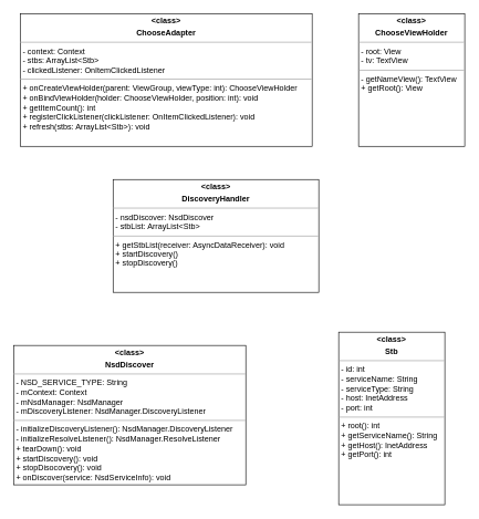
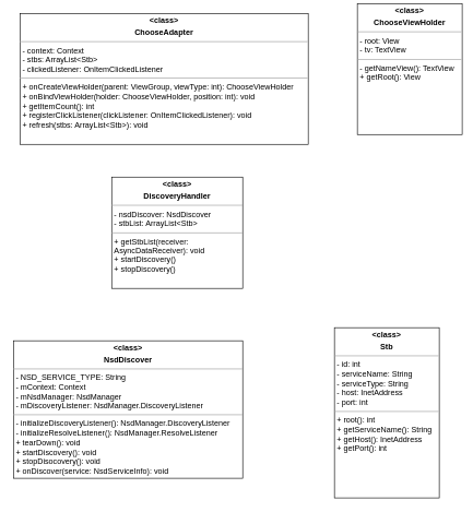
  <mxCell id="0" />
  <mxCell id="1" parent="0" />
  <mxCell id="2" value="&lt;p style=&quot;margin:0px;margin-top:4px;text-align:center;&quot;&gt;&lt;b&gt;&amp;lt;class&amp;gt;&lt;/b&gt;&lt;/p&gt;&lt;p style=&quot;margin:0px;margin-top:4px;text-align:center;&quot;&gt;&lt;b&gt;ChooseAdapter&lt;/b&gt;&lt;/p&gt;&lt;hr size=&quot;1&quot;&gt;&lt;p style=&quot;margin:0px;margin-left:4px;&quot;&gt;- context: Context&lt;/p&gt;&lt;p style=&quot;margin:0px;margin-left:4px;&quot;&gt;- stbs: ArrayList&amp;lt;Stb&amp;gt;&lt;/p&gt;&lt;p style=&quot;margin:0px;margin-left:4px;&quot;&gt;- clickedListener: OnItemClickedListener&lt;/p&gt;&lt;hr size=&quot;1&quot;&gt;&lt;p style=&quot;margin:0px;margin-left:4px;&quot;&gt;+ onCreateViewHolder(parent: ViewGroup, viewType: int): ChooseViewHolder&lt;/p&gt;&lt;p style=&quot;margin:0px;margin-left:4px;&quot;&gt;+ onBindViewHolder(holder: ChooseViewHolder, position: int): void&lt;/p&gt;&lt;p style=&quot;margin:0px;margin-left:4px;&quot;&gt;+ getItemCount(): int&lt;/p&gt;&lt;p style=&quot;margin:0px;margin-left:4px;&quot;&gt;+ registerClickListener(clickListener: OnItemClickedListener): void&lt;/p&gt;&lt;p style=&quot;margin:0px;margin-left:4px;&quot;&gt;+ refresh(stbs: ArrayList&amp;lt;Stb&amp;gt;): void&lt;/p&gt;&lt;p style=&quot;margin:0px;margin-left:4px;&quot;&gt;&lt;br&gt;&lt;/p&gt;" style="verticalAlign=top;align=left;overflow=fill;fontSize=12;fontFamily=Helvetica;html=1;whiteSpace=wrap;" vertex="1" parent="1"><mxGeometry x="30" y="20" width="440" height="200" as="geometry" /></mxCell>
- <mxCell id="3" value="&lt;p style=&quot;margin:0px;margin-top:4px;text-align:center;&quot;&gt;&lt;b&gt;&amp;lt;class&amp;gt;&lt;/b&gt;&lt;/p&gt;&lt;p style=&quot;margin:0px;margin-top:4px;text-align:center;&quot;&gt;&lt;b&gt;ChooseViewHolder&lt;/b&gt;&lt;/p&gt;&lt;hr size=&quot;1&quot;&gt;&lt;p style=&quot;margin:0px;margin-left:4px;&quot;&gt;- root: View&lt;/p&gt;&lt;p style=&quot;margin:0px;margin-left:4px;&quot;&gt;- tv: TextView&lt;/p&gt;&lt;hr size=&quot;1&quot;&gt;&lt;p style=&quot;margin:0px;margin-left:4px;&quot;&gt;- getNameView(): TextView&lt;/p&gt;&lt;p style=&quot;margin:0px;margin-left:4px;&quot;&gt;+ getRoot(): View&lt;/p&gt;" style="verticalAlign=top;align=left;overflow=fill;fontSize=12;fontFamily=Helvetica;html=1;whiteSpace=wrap;" vertex="1" parent="1"><mxGeometry x="540" y="20" width="160" height="200" as="geometry" /></mxCell>
- <mxCell id="4" value="&lt;p style=&quot;margin:0px;margin-top:4px;text-align:center;&quot;&gt;&lt;b&gt;&amp;lt;class&amp;gt;&lt;/b&gt;&lt;/p&gt;&lt;p style=&quot;margin:0px;margin-top:4px;text-align:center;&quot;&gt;&lt;b&gt;DiscoveryHandler&lt;/b&gt;&lt;/p&gt;&lt;hr size=&quot;1&quot;&gt;&lt;p style=&quot;margin:0px;margin-left:4px;&quot;&gt;- nsdDiscover: NsdDiscover&lt;/p&gt;&lt;p style=&quot;margin:0px;margin-left:4px;&quot;&gt;- stbList: ArrayList&amp;lt;Stb&amp;gt;&lt;/p&gt;&lt;hr size=&quot;1&quot;&gt;&lt;p style=&quot;margin:0px;margin-left:4px;&quot;&gt;+ getStbList(receiver: AsyncDataReceiver): void&lt;/p&gt;&lt;p style=&quot;margin:0px;margin-left:4px;&quot;&gt;+ startDiscovery()&lt;/p&gt;&lt;p style=&quot;margin:0px;margin-left:4px;&quot;&gt;+ stopDiscovery()&lt;/p&gt;" style="verticalAlign=top;align=left;overflow=fill;fontSize=12;fontFamily=Helvetica;html=1;whiteSpace=wrap;" vertex="1" parent="1"><mxGeometry x="170" y="270" width="310" height="170" as="geometry" /></mxCell>
+ <mxCell id="3" value="&lt;p style=&quot;margin:0px;margin-top:4px;text-align:center;&quot;&gt;&lt;b&gt;&amp;lt;class&amp;gt;&lt;/b&gt;&lt;/p&gt;&lt;p style=&quot;margin:0px;margin-top:4px;text-align:center;&quot;&gt;&lt;b&gt;ChooseViewHolder&lt;/b&gt;&lt;/p&gt;&lt;hr size=&quot;1&quot;&gt;&lt;p style=&quot;margin:0px;margin-left:4px;&quot;&gt;- root: View&lt;/p&gt;&lt;p style=&quot;margin:0px;margin-left:4px;&quot;&gt;- tv: TextView&lt;/p&gt;&lt;hr size=&quot;1&quot;&gt;&lt;p style=&quot;margin:0px;margin-left:4px;&quot;&gt;- getNameView(): TextView&lt;/p&gt;&lt;p style=&quot;margin:0px;margin-left:4px;&quot;&gt;+ getRoot(): View&lt;/p&gt;" style="verticalAlign=top;align=left;overflow=fill;fontSize=12;fontFamily=Helvetica;html=1;whiteSpace=wrap;" vertex="1" parent="1"><mxGeometry x="545" y="5" width="160" height="200" as="geometry" /></mxCell>
+ <mxCell id="4" value="&lt;p style=&quot;margin:0px;margin-top:4px;text-align:center;&quot;&gt;&lt;b&gt;&amp;lt;class&amp;gt;&lt;/b&gt;&lt;/p&gt;&lt;p style=&quot;margin:0px;margin-top:4px;text-align:center;&quot;&gt;&lt;b&gt;DiscoveryHandler&lt;/b&gt;&lt;/p&gt;&lt;hr size=&quot;1&quot;&gt;&lt;p style=&quot;margin:0px;margin-left:4px;&quot;&gt;- nsdDiscover: NsdDiscover&lt;/p&gt;&lt;p style=&quot;margin:0px;margin-left:4px;&quot;&gt;- stbList: ArrayList&amp;lt;Stb&amp;gt;&lt;/p&gt;&lt;hr size=&quot;1&quot;&gt;&lt;p style=&quot;margin:0px;margin-left:4px;&quot;&gt;+ getStbList(receiver: AsyncDataReceiver): void&lt;/p&gt;&lt;p style=&quot;margin:0px;margin-left:4px;&quot;&gt;+ startDiscovery()&lt;/p&gt;&lt;p style=&quot;margin:0px;margin-left:4px;&quot;&gt;+ stopDiscovery()&lt;/p&gt;" style="verticalAlign=top;align=left;overflow=fill;fontSize=12;fontFamily=Helvetica;html=1;whiteSpace=wrap;" vertex="1" parent="1"><mxGeometry x="170" y="270" width="200" height="170" as="geometry" /></mxCell>
  <mxCell id="5" value="&lt;p style=&quot;margin:0px;margin-top:4px;text-align:center;&quot;&gt;&lt;b&gt;&amp;lt;class&amp;gt;&lt;/b&gt;&lt;/p&gt;&lt;p style=&quot;margin:0px;margin-top:4px;text-align:center;&quot;&gt;&lt;b&gt;NsdDiscover&lt;/b&gt;&lt;/p&gt;&lt;hr size=&quot;1&quot;&gt;&lt;p style=&quot;margin:0px;margin-left:4px;&quot;&gt;- NSD_SERVICE_TYPE: String&lt;/p&gt;&lt;p style=&quot;margin:0px;margin-left:4px;&quot;&gt;- mContext: Context&lt;/p&gt;&lt;p style=&quot;margin:0px;margin-left:4px;&quot;&gt;- mNsdManager: NsdManager&lt;/p&gt;&lt;p style=&quot;margin:0px;margin-left:4px;&quot;&gt;- mDiscoveryListener: NsdManager.DiscoveryListener&lt;/p&gt;&lt;hr size=&quot;1&quot;&gt;&lt;p style=&quot;margin:0px;margin-left:4px;&quot;&gt;- initializeDiscoveryListener(): NsdManager.DiscoveryListener&lt;/p&gt;&lt;p style=&quot;margin:0px;margin-left:4px;&quot;&gt;- initializeResolveListener(): NsdManager.ResolveListener&lt;/p&gt;&lt;p style=&quot;margin:0px;margin-left:4px;&quot;&gt;+ tearDown(): void&lt;/p&gt;&lt;p style=&quot;margin:0px;margin-left:4px;&quot;&gt;+ startDiscovery(): void&lt;/p&gt;&lt;p style=&quot;margin:0px;margin-left:4px;&quot;&gt;+ stopDisocovery(): void&lt;/p&gt;&lt;p style=&quot;margin:0px;margin-left:4px;&quot;&gt;+ onDiscover(service: NsdServiceInfo): void&lt;/p&gt;" style="verticalAlign=top;align=left;overflow=fill;fontSize=12;fontFamily=Helvetica;html=1;whiteSpace=wrap;" vertex="1" parent="1"><mxGeometry x="20" y="520" width="350" height="210" as="geometry" /></mxCell>
  <mxCell id="6" value="&lt;p style=&quot;margin:0px;margin-top:4px;text-align:center;&quot;&gt;&lt;b&gt;&amp;lt;class&amp;gt;&lt;/b&gt;&lt;/p&gt;&lt;p style=&quot;margin:0px;margin-top:4px;text-align:center;&quot;&gt;&lt;b&gt;Stb&lt;/b&gt;&lt;/p&gt;&lt;hr size=&quot;1&quot;&gt;&lt;p style=&quot;margin:0px;margin-left:4px;&quot;&gt;- id: int&lt;/p&gt;&lt;p style=&quot;margin:0px;margin-left:4px;&quot;&gt;- serviceName: String&lt;/p&gt;&lt;p style=&quot;margin:0px;margin-left:4px;&quot;&gt;- serviceType: String&lt;/p&gt;&lt;p style=&quot;margin:0px;margin-left:4px;&quot;&gt;- host: InetAddress&lt;/p&gt;&lt;p style=&quot;margin:0px;margin-left:4px;&quot;&gt;- port: int&lt;/p&gt;&lt;hr size=&quot;1&quot;&gt;&lt;p style=&quot;margin:0px;margin-left:4px;&quot;&gt;+ root(): int&lt;/p&gt;&lt;p style=&quot;margin:0px;margin-left:4px;&quot;&gt;+ getServiceName(): String&lt;/p&gt;&lt;p style=&quot;margin:0px;margin-left:4px;&quot;&gt;+ getHost(): InetAddress&lt;/p&gt;&lt;p style=&quot;margin:0px;margin-left:4px;&quot;&gt;+ getPort(): int&lt;/p&gt;" style="verticalAlign=top;align=left;overflow=fill;fontSize=12;fontFamily=Helvetica;html=1;whiteSpace=wrap;" vertex="1" parent="1"><mxGeometry x="510" y="500" width="160" height="260" as="geometry" /></mxCell>
